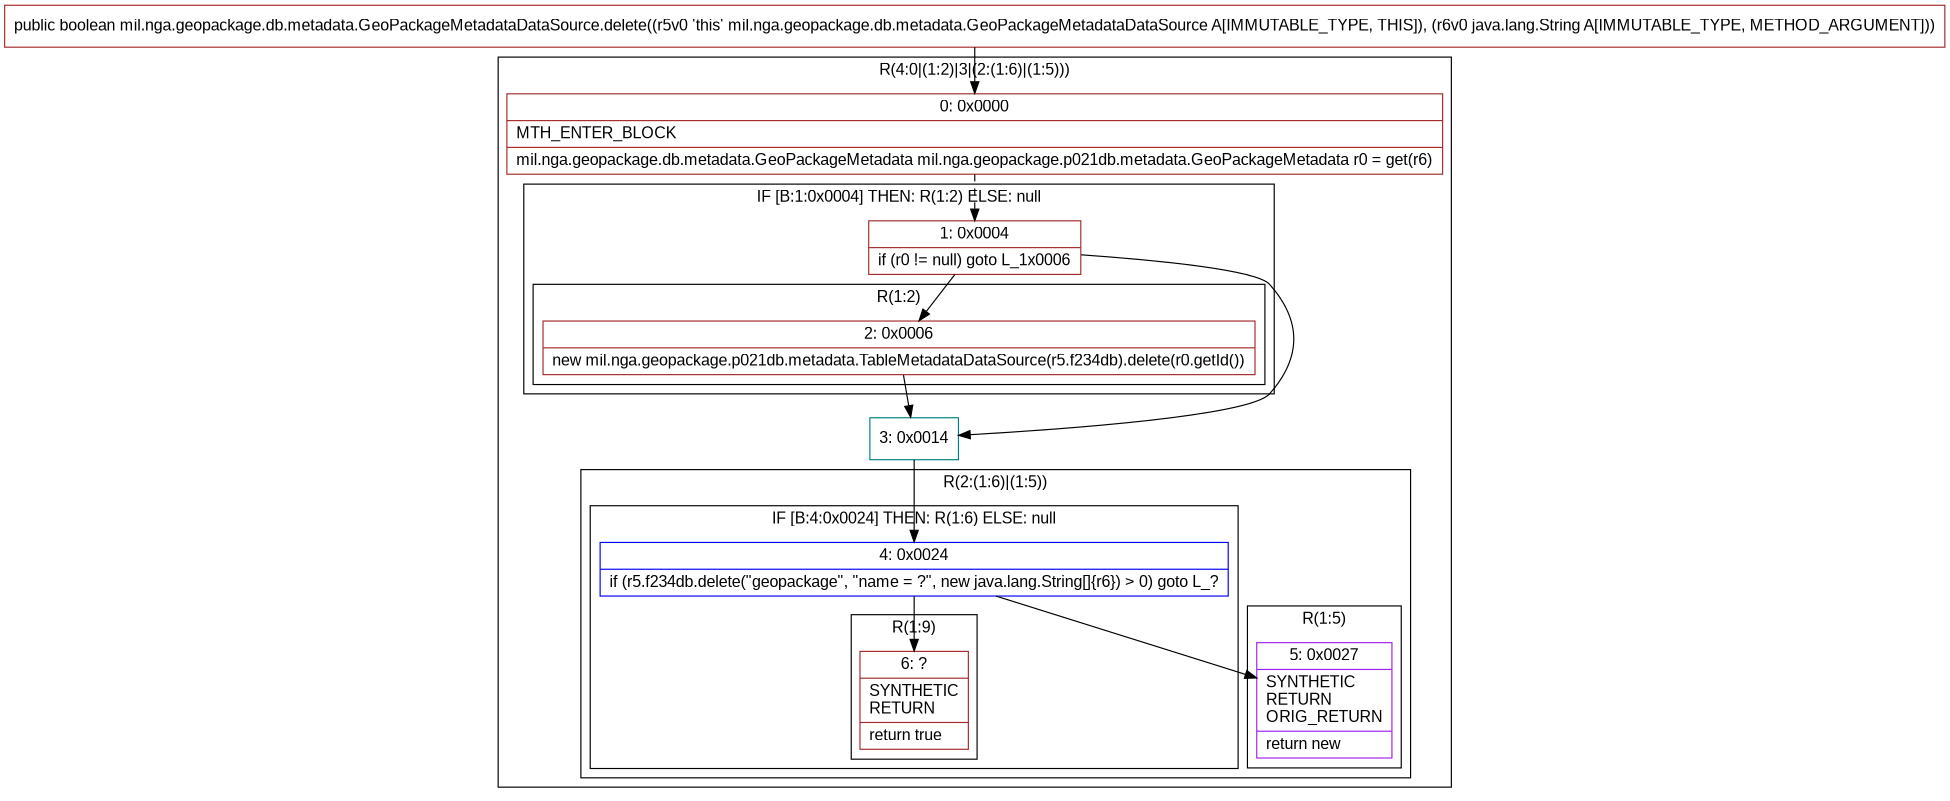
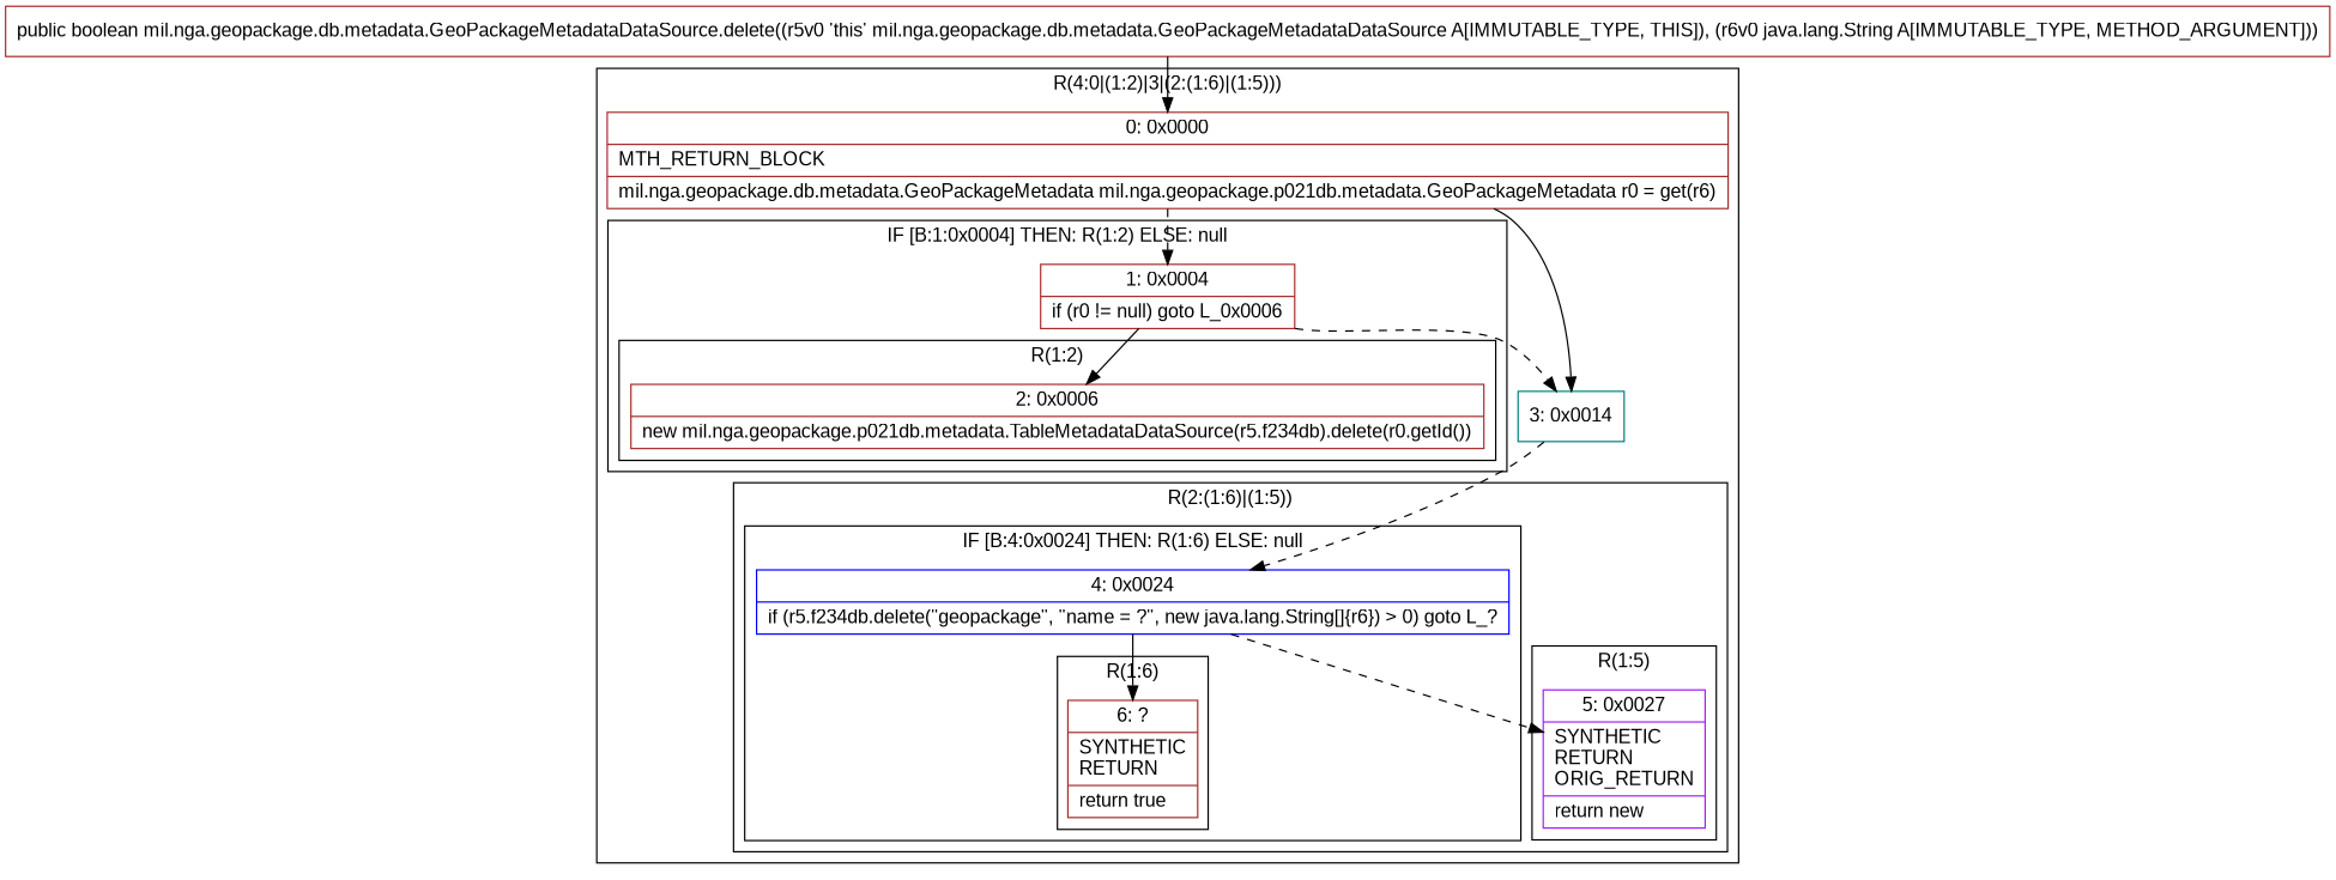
  digraph {
    fontname="Liberation Sans"
    node [color=brown fontname="Liberation Sans" shape=record]
    edge [fontname="Liberation Sans"]
    n1 [label="{2\:\ 0x0006|new mil.nga.geopackage.p021db.metadata.TableMetadataDataSource(r5.f234db).delete(r0.getId())\l}"]
-   n2 [label="{1\:\ 0x0004|if (r0 != null) goto L_1x0006\l}"]
+   n2 [label="{1\:\ 0x0004|if (r0 != null) goto L_0x0006\l}"]
    n3 [label="{6\:\ ?|SYNTHETIC\lRETURN\l|return true\l}"]
    n4 [color=blue label="{4\:\ 0x0024|if (r5.f234db.delete(\"geopackage\", \"name = ?\", new java.lang.String[]\{r6\}) \> 0) goto L_?\l}"]
    n5 [color=purple label="{5\:\ 0x0027|SYNTHETIC\lRETURN\lORIG_RETURN\l|return new\l}"]
-   n6 [label="{0\:\ 0x0000|MTH_ENTER_BLOCK\l|mil.nga.geopackage.db.metadata.GeoPackageMetadata mil.nga.geopackage.p021db.metadata.GeoPackageMetadata r0 = get(r6)\l}"]
+   n6 [label="{0\:\ 0x0000|MTH_RETURN_BLOCK\l|mil.nga.geopackage.db.metadata.GeoPackageMetadata mil.nga.geopackage.p021db.metadata.GeoPackageMetadata r0 = get(r6)\l}"]
    n7 [color=teal label="{3\:\ 0x0014}"]
    n8 [label="{public boolean mil.nga.geopackage.db.metadata.GeoPackageMetadataDataSource.delete((r5v0 'this' mil.nga.geopackage.db.metadata.GeoPackageMetadataDataSource A[IMMUTABLE_TYPE, THIS]), (r6v0 java.lang.String A[IMMUTABLE_TYPE, METHOD_ARGUMENT])) }"]
    subgraph cluster_1 {
      label="R(4:0|(1:2)|3|(2:(1:6)|(1:5)))"
      n6
      n7
      subgraph cluster_2 {
        label="IF [B:1:0x0004] THEN: R(1:2) ELSE: null"
        n2
        subgraph cluster_3 {
          label="R(1:2)"
          n1
        }
      }
      subgraph cluster_4 {
        label="R(2:(1:6)|(1:5))"
        subgraph cluster_5 {
          label="IF [B:4:0x0024] THEN: R(1:6) ELSE: null"
          n4
          subgraph cluster_6 {
-           label="R(1:9)"
+           label="R(1:6)"
            n3
          }
        }
        subgraph cluster_7 {
          label="R(1:5)"
          n5
        }
      }
    }
-   n1 -> n7
+   n6 -> n7
    n2 -> n1
-   n2 -> n7 [style=solid]
+   n2 -> n7 [style=dashed]
    n4 -> n3
-   n4 -> n5 [style=solid]
+   n4 -> n5 [style=dashed]
    n6 -> n2 [style=dashed]
-   n7 -> n4
+   n7 -> n4 [style=dashed]
    n8 -> n6
  }
